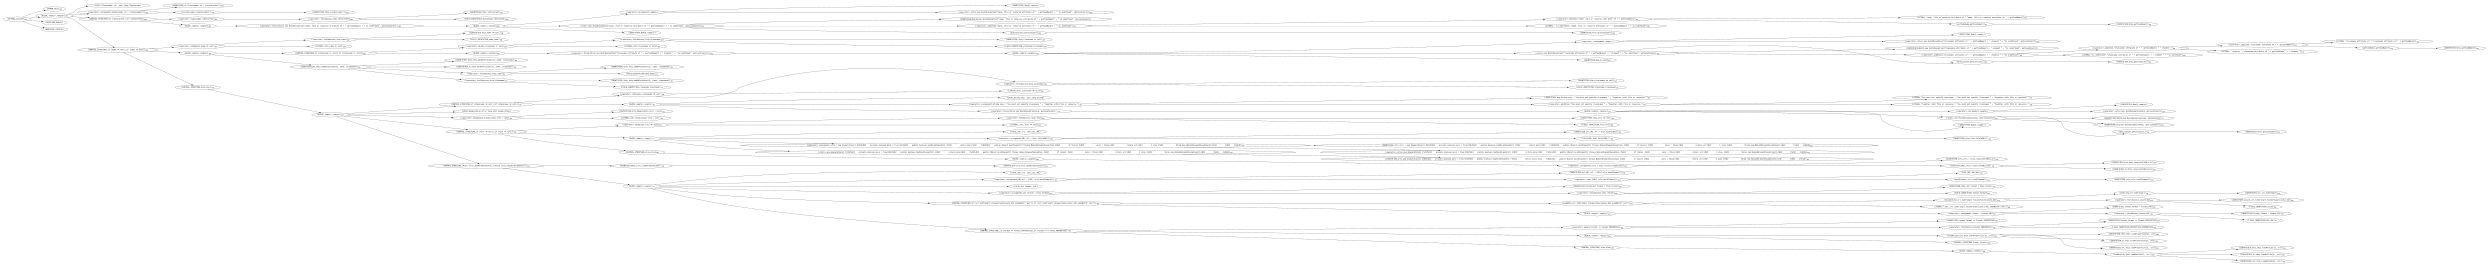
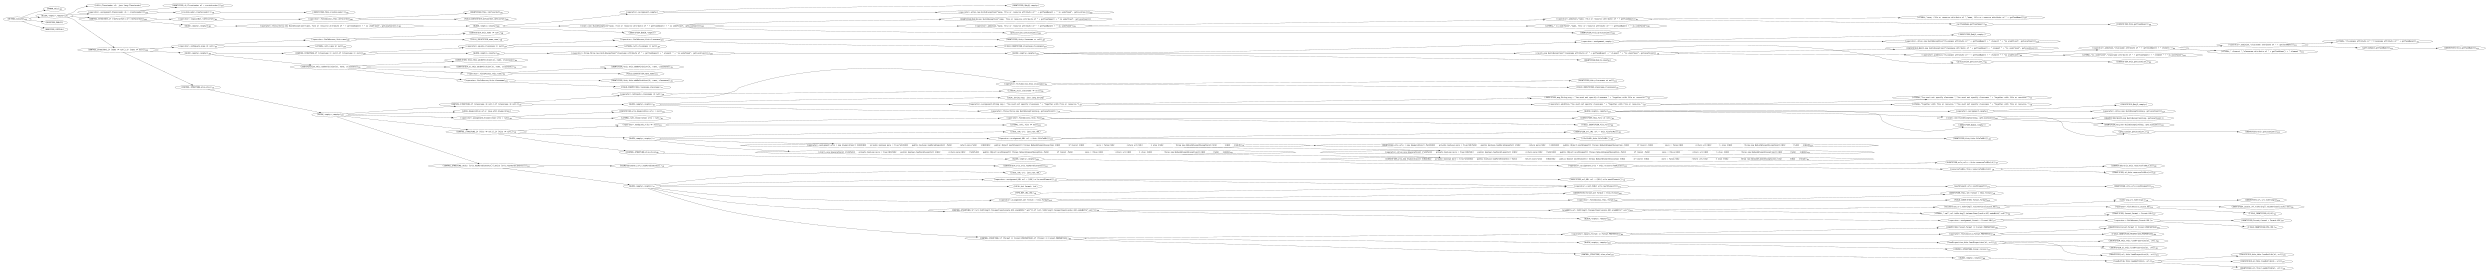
  digraph {
    fontname="JetBrains Mono"
    rankdir=LR
    node [fontname="JetBrains Mono"]
    edge [fontname="JetBrains Mono"]
    n1 [label=<(METHOD,execute)<SUB>199</SUB>>]
    n2 [label=<(PARAM,this)<SUB>199</SUB>>]
    n3 [label=<(BLOCK,&lt;empty&gt;,&lt;empty&gt;)<SUB>199</SUB>>]
    n4 [label=<(MODIFIER,PUBLIC)>]
    n5 [label=<(MODIFIER,VIRTUAL)>]
    n6 [label=<(LOCAL,ClassLoader al: java.lang.ClassLoader)>]
    n7 [label=<(&lt;operator&gt;.assignment,ClassLoader al = createLoader())<SUB>200</SUB>>]
    n8 [label=<(CONTROL_STRUCTURE,if (!definerSet),if (!definerSet))<SUB>202</SUB>>]
    n9 [label=<(CONTROL_STRUCTURE,if (name != null),if (name != null))<SUB>208</SUB>>]
    n10 [label=<(IDENTIFIER,al,ClassLoader al = createLoader())<SUB>200</SUB>>]
    n11 [label=<(createLoader,createLoader())<SUB>200</SUB>>]
    n12 [label=<(&lt;operator&gt;.logicalNot,!definerSet)<SUB>202</SUB>>]
    n13 [label=<(BLOCK,&lt;empty&gt;,&lt;empty&gt;)<SUB>202</SUB>>]
    n14 [label=<(&lt;operator&gt;.notEquals,name != null)<SUB>208</SUB>>]
    n15 [label=<(BLOCK,&lt;empty&gt;,&lt;empty&gt;)<SUB>208</SUB>>]
    n16 [label=<(CONTROL_STRUCTURE,else,else)<SUB>215</SUB>>]
    n17 [label=<(IDENTIFIER,this,createLoader())<SUB>200</SUB>>]
    n18 [label=<(&lt;operator&gt;.fieldAccess,this.definerSet)<SUB>202</SUB>>]
    n19 [label=<(&lt;operator&gt;.throw,throw new BuildException(&quot;name, file or resource attribute of &quot; + getTaskName() + &quot; is undefined&quot;, getLocation());)<SUB>203</SUB>>]
    n20 [label=<(IDENTIFIER,this,!definerSet)<SUB>202</SUB>>]
    n21 [label=<(FIELD_IDENTIFIER,definerSet,definerSet)<SUB>202</SUB>>]
    n22 [label=<(BLOCK,&lt;empty&gt;,&lt;empty&gt;)<SUB>203</SUB>>]
    n23 [label=<(&lt;operator&gt;.assignment,&lt;empty&gt;)>]
    n24 [label=<(&lt;init&gt;,new BuildException(&quot;name, file or resource attribute of &quot; + getTaskName() + &quot; is undefined&quot;, getLocation()))<SUB>203</SUB>>]
    n25 [label=<(IDENTIFIER,$obj0,&lt;empty&gt;)>]
    n26 [label=<(IDENTIFIER,$obj0,&lt;empty&gt;)>]
    n27 [label=<(&lt;operator&gt;.alloc,new BuildException(&quot;name, file or resource attribute of &quot; + getTaskName() + &quot; is undefined&quot;, getLocation()))<SUB>203</SUB>>]
    n28 [label=<(IDENTIFIER,$obj0,new BuildException(&quot;name, file or resource attribute of &quot; + getTaskName() + &quot; is undefined&quot;, getLocation()))>]
    n29 [label=<(&lt;operator&gt;.addition,&quot;name, file or resource attribute of &quot; + getTaskName() + &quot; is undefined&quot;)<SUB>204</SUB>>]
    n30 [label=<(getLocation,getLocation())<SUB>205</SUB>>]
    n31 [label=<(&lt;operator&gt;.addition,&quot;name, file or resource attribute of &quot; + getTaskName())<SUB>204</SUB>>]
    n32 [label=<(LITERAL,&quot; is undefined&quot;,&quot;name, file or resource attribute of &quot; + getTaskName() + &quot; is undefined&quot;)<SUB>205</SUB>>]
    n33 [label=<(IDENTIFIER,this,getLocation())<SUB>205</SUB>>]
    n34 [label=<(LITERAL,&quot;name, file or resource attribute of &quot;,&quot;name, file or resource attribute of &quot; + getTaskName())<SUB>204</SUB>>]
    n35 [label=<(getTaskName,getTaskName())<SUB>205</SUB>>]
    n36 [label=<(IDENTIFIER,this,getTaskName())<SUB>205</SUB>>]
    n37 [label=<(&lt;operator&gt;.fieldAccess,this.name)<SUB>208</SUB>>]
    n38 [label=<(LITERAL,null,name != null)<SUB>208</SUB>>]
    n39 [label=<(CONTROL_STRUCTURE,if (classname == null),if (classname == null))<SUB>209</SUB>>]
    n40 [label=<(addDefinition,this.addDefinition(al, name, classname))<SUB>214</SUB>>]
    n41 [label=<(BLOCK,&lt;empty&gt;,&lt;empty&gt;)<SUB>215</SUB>>]
    n42 [label=<(IDENTIFIER,this,name != null)<SUB>208</SUB>>]
    n43 [label=<(FIELD_IDENTIFIER,name,name)<SUB>208</SUB>>]
    n44 [label=<(&lt;operator&gt;.equals,classname == null)<SUB>209</SUB>>]
    n45 [label=<(BLOCK,&lt;empty&gt;,&lt;empty&gt;)<SUB>209</SUB>>]
    n46 [label=<(IDENTIFIER,this,this.addDefinition(al, name, classname))<SUB>214</SUB>>]
    n47 [label=<(IDENTIFIER,al,this.addDefinition(al, name, classname))<SUB>214</SUB>>]
    n48 [label=<(&lt;operator&gt;.fieldAccess,this.name)<SUB>214</SUB>>]
    n49 [label=<(&lt;operator&gt;.fieldAccess,this.classname)<SUB>214</SUB>>]
    n50 [label=<(&lt;operator&gt;.fieldAccess,this.classname)<SUB>209</SUB>>]
    n51 [label=<(LITERAL,null,classname == null)<SUB>209</SUB>>]
    n52 [label=<(&lt;operator&gt;.throw,throw new BuildException(&quot;classname attribute of &quot; + getTaskName() + &quot; element &quot; + &quot;is undefined&quot;, getLocation());)<SUB>210</SUB>>]
    n53 [label=<(IDENTIFIER,this,classname == null)<SUB>209</SUB>>]
    n54 [label=<(FIELD_IDENTIFIER,classname,classname)<SUB>209</SUB>>]
    n55 [label=<(BLOCK,&lt;empty&gt;,&lt;empty&gt;)<SUB>210</SUB>>]
    n56 [label=<(&lt;operator&gt;.assignment,&lt;empty&gt;)>]
    n57 [label=<(&lt;init&gt;,new BuildException(&quot;classname attribute of &quot; + getTaskName() + &quot; element &quot; + &quot;is undefined&quot;, getLocation()))<SUB>210</SUB>>]
    n58 [label=<(IDENTIFIER,$obj1,&lt;empty&gt;)>]
    n59 [label=<(IDENTIFIER,$obj1,&lt;empty&gt;)>]
    n60 [label=<(&lt;operator&gt;.alloc,new BuildException(&quot;classname attribute of &quot; + getTaskName() + &quot; element &quot; + &quot;is undefined&quot;, getLocation()))<SUB>210</SUB>>]
    n61 [label=<(IDENTIFIER,$obj1,new BuildException(&quot;classname attribute of &quot; + getTaskName() + &quot; element &quot; + &quot;is undefined&quot;, getLocation()))>]
    n62 [label=<(&lt;operator&gt;.addition,&quot;classname attribute of &quot; + getTaskName() + &quot; element &quot; + &quot;is undefined&quot;)<SUB>211</SUB>>]
    n63 [label=<(getLocation,getLocation())<SUB>212</SUB>>]
    n64 [label=<(&lt;operator&gt;.addition,&quot;classname attribute of &quot; + getTaskName() + &quot; element &quot;)<SUB>211</SUB>>]
    n65 [label=<(LITERAL,&quot;is undefined&quot;,&quot;classname attribute of &quot; + getTaskName() + &quot; element &quot; + &quot;is undefined&quot;)<SUB>212</SUB>>]
    n66 [label=<(IDENTIFIER,this,getLocation())<SUB>212</SUB>>]
    n67 [label=<(&lt;operator&gt;.addition,&quot;classname attribute of &quot; + getTaskName())<SUB>211</SUB>>]
    n68 [label=<(LITERAL,&quot; element &quot;,&quot;classname attribute of &quot; + getTaskName() + &quot; element &quot;)<SUB>211</SUB>>]
    n69 [label=<(LITERAL,&quot;classname attribute of &quot;,&quot;classname attribute of &quot; + getTaskName())<SUB>211</SUB>>]
    n70 [label=<(getTaskName,getTaskName())<SUB>211</SUB>>]
    n71 [label=<(IDENTIFIER,this,getTaskName())<SUB>211</SUB>>]
    n72 [label=<(IDENTIFIER,this,this.addDefinition(al, name, classname))<SUB>214</SUB>>]
    n73 [label=<(FIELD_IDENTIFIER,name,name)<SUB>214</SUB>>]
    n74 [label=<(IDENTIFIER,this,this.addDefinition(al, name, classname))<SUB>214</SUB>>]
    n75 [label=<(FIELD_IDENTIFIER,classname,classname)<SUB>214</SUB>>]
    n76 [label=<(CONTROL_STRUCTURE,if (classname != null),if (classname != null))<SUB>216</SUB>>]
    n77 [label=<(LOCAL,Enumeration urls: java.util.Enumeration)>]
    n78 [label=<(&lt;operator&gt;.assignment,Enumeration urls = null)<SUB>221</SUB>>]
    n79 [label=<(CONTROL_STRUCTURE,if (file != null),if (file != null))<SUB>222</SUB>>]
    n80 [label=<(CONTROL_STRUCTURE,while (urls.hasMoreElements()),while (urls.hasMoreElements()))<SUB>242</SUB>>]
    n81 [label=<(&lt;operator&gt;.notEquals,classname != null)<SUB>216</SUB>>]
    n82 [label=<(BLOCK,&lt;empty&gt;,&lt;empty&gt;)<SUB>216</SUB>>]
    n83 [label=<(IDENTIFIER,urls,Enumeration urls = null)<SUB>221</SUB>>]
    n84 [label=<(LITERAL,null,Enumeration urls = null)<SUB>221</SUB>>]
    n85 [label=<(&lt;operator&gt;.notEquals,file != null)<SUB>222</SUB>>]
    n86 [label=<(BLOCK,&lt;empty&gt;,&lt;empty&gt;)<SUB>222</SUB>>]
    n87 [label=<(CONTROL_STRUCTURE,else,else)<SUB>238</SUB>>]
    n88 [label=<(hasMoreElements,urls.hasMoreElements())<SUB>242</SUB>>]
    n89 [label=<(BLOCK,&lt;empty&gt;,&lt;empty&gt;)<SUB>242</SUB>>]
    n90 [label=<(&lt;operator&gt;.fieldAccess,this.classname)<SUB>216</SUB>>]
    n91 [label=<(LITERAL,null,classname != null)<SUB>216</SUB>>]
    n92 [label=<(LOCAL,String msg: java.lang.String)>]
    n93 [label=<(&lt;operator&gt;.assignment,String msg = &quot;You must not specify classname &quot; + &quot;together with file or resource.&quot;)<SUB>217</SUB>>]
    n94 [label=<(&lt;operator&gt;.throw,throw new BuildException(msg, getLocation());)<SUB>219</SUB>>]
    n95 [label=<(IDENTIFIER,this,classname != null)<SUB>216</SUB>>]
    n96 [label=<(FIELD_IDENTIFIER,classname,classname)<SUB>216</SUB>>]
    n97 [label=<(IDENTIFIER,msg,String msg = &quot;You must not specify classname &quot; + &quot;together with file or resource.&quot;)<SUB>217</SUB>>]
    n98 [label=<(&lt;operator&gt;.addition,&quot;You must not specify classname &quot; + &quot;together with file or resource.&quot;)<SUB>217</SUB>>]
    n99 [label=<(BLOCK,&lt;empty&gt;,&lt;empty&gt;)<SUB>219</SUB>>]
    n100 [label=<(LITERAL,&quot;You must not specify classname &quot;,&quot;You must not specify classname &quot; + &quot;together with file or resource.&quot;)<SUB>217</SUB>>]
    n101 [label=<(LITERAL,&quot;together with file or resource.&quot;,&quot;You must not specify classname &quot; + &quot;together with file or resource.&quot;)<SUB>218</SUB>>]
    n102 [label=<(&lt;operator&gt;.assignment,&lt;empty&gt;)>]
    n103 [label=<(&lt;init&gt;,new BuildException(msg, getLocation()))<SUB>219</SUB>>]
    n104 [label=<(IDENTIFIER,$obj2,&lt;empty&gt;)>]
    n105 [label=<(IDENTIFIER,$obj2,&lt;empty&gt;)>]
    n106 [label=<(&lt;operator&gt;.alloc,new BuildException(msg, getLocation()))<SUB>219</SUB>>]
    n107 [label=<(IDENTIFIER,$obj2,new BuildException(msg, getLocation()))>]
    n108 [label=<(IDENTIFIER,msg,new BuildException(msg, getLocation()))<SUB>219</SUB>>]
    n109 [label=<(getLocation,getLocation())<SUB>219</SUB>>]
    n110 [label=<(IDENTIFIER,this,getLocation())<SUB>219</SUB>>]
    n111 [label=<(&lt;operator&gt;.fieldAccess,this.file)<SUB>222</SUB>>]
    n112 [label=<(LITERAL,null,file != null)<SUB>222</SUB>>]
    n113 [label=<(LOCAL,URL url: java.net.URL)>]
    n114 [label=<(&lt;operator&gt;.assignment,URL url = this.fileToURL())<SUB>223</SUB>>]
    n115 [label=<(&lt;operator&gt;.assignment,urls = new Enumeration() {\012\012    private boolean more = true;\012\012    public boolean hasMoreElements() {\012        return more;\012    }\012\012    public Object nextElement() throws NoSuchElementException {\012        if (more) {\012            more = false;\012            return url;\012        } else {\012            throw new NoSuchElementException();\012        }\012    }\012})<SUB>224</SUB>>]
    n116 [label=<(&lt;init&gt;,new Enumeration() {\012\012    private boolean more = true;\012\012    public boolean hasMoreElements() {\012        return more;\012    }\012\012    public Object nextElement() throws NoSuchElementException {\012        if (more) {\012            more = false;\012            return url;\012        } else {\012            throw new NoSuchElementException();\012        }\012    }\012})<SUB>224</SUB>>]
    n117 [label=<(BLOCK,&lt;empty&gt;,&lt;empty&gt;)<SUB>238</SUB>>]
    n118 [label=<(IDENTIFIER,this,file != null)<SUB>222</SUB>>]
    n119 [label=<(FIELD_IDENTIFIER,file,file)<SUB>222</SUB>>]
    n120 [label=<(IDENTIFIER,url,URL url = this.fileToURL())<SUB>223</SUB>>]
    n121 [label=<(fileToURL,this.fileToURL())<SUB>223</SUB>>]
    n122 [label=<(IDENTIFIER,urls,urls = new Enumeration() {\012\012    private boolean more = true;\012\012    public boolean hasMoreElements() {\012        return more;\012    }\012\012    public Object nextElement() throws NoSuchElementException {\012        if (more) {\012            more = false;\012            return url;\012        } else {\012            throw new NoSuchElementException();\012        }\012    }\012})<SUB>224</SUB>>]
    n123 [label=<(&lt;operator&gt;.alloc,new Enumeration() {\012\012    private boolean more = true;\012\012    public boolean hasMoreElements() {\012        return more;\012    }\012\012    public Object nextElement() throws NoSuchElementException {\012        if (more) {\012            more = false;\012            return url;\012        } else {\012            throw new NoSuchElementException();\012        }\012    }\012})<SUB>224</SUB>>]
    n124 [label=<(IDENTIFIER,urls,new Enumeration() {\012\012    private boolean more = true;\012\012    public boolean hasMoreElements() {\012        return more;\012    }\012\012    public Object nextElement() throws NoSuchElementException {\012        if (more) {\012            more = false;\012            return url;\012        } else {\012            throw new NoSuchElementException();\012        }\012    }\012})<SUB>224</SUB>>]
    n125 [label=<(IDENTIFIER,this,this.fileToURL())<SUB>223</SUB>>]
    n126 [label=<(&lt;operator&gt;.assignment,urls = this.resourceToURLs(al))<SUB>239</SUB>>]
    n127 [label=<(IDENTIFIER,urls,urls = this.resourceToURLs(al))<SUB>239</SUB>>]
    n128 [label=<(resourceToURLs,this.resourceToURLs(al))<SUB>239</SUB>>]
    n129 [label=<(IDENTIFIER,this,this.resourceToURLs(al))<SUB>239</SUB>>]
    n130 [label=<(IDENTIFIER,al,this.resourceToURLs(al))<SUB>239</SUB>>]
    n131 [label=<(IDENTIFIER,urls,urls.hasMoreElements())<SUB>242</SUB>>]
    n132 [label=<(LOCAL,URL url: java.net.URL)>]
    n133 [label=<(&lt;operator&gt;.assignment,URL url = (URL) urls.nextElement())<SUB>243</SUB>>]
    n134 [label=<(LOCAL,int format: int)>]
    n135 [label=<(&lt;operator&gt;.assignment,int format = this.format)<SUB>245</SUB>>]
    n136 [label=<(CONTROL_STRUCTURE,if (url.toString().toLowerCase(Locale.US).endsWith(&quot;.xml&quot;)),if (url.toString().toLowerCase(Locale.US).endsWith(&quot;.xml&quot;)))<SUB>246</SUB>>]
    n137 [label=<(CONTROL_STRUCTURE,if (format == Format.PROPERTIES),if (format == Format.PROPERTIES))<SUB>250</SUB>>]
    n138 [label=<(IDENTIFIER,url,URL url = (URL) urls.nextElement())<SUB>243</SUB>>]
    n139 [label=<(&lt;operator&gt;.cast,(URL) urls.nextElement())<SUB>243</SUB>>]
    n140 [label=<(IDENTIFIER,format,int format = this.format)<SUB>285</SUB>>]
    n141 [label=<(&lt;operator&gt;.fieldAccess,this.format)<SUB>245</SUB>>]
    n142 [label=<(endsWith,url.toString().toLowerCase(Locale.US).endsWith(&quot;.xml&quot;))<SUB>246</SUB>>]
    n143 [label=<(BLOCK,&lt;empty&gt;,&lt;empty&gt;)<SUB>246</SUB>>]
    n144 [label=<(&lt;operator&gt;.equals,format == Format.PROPERTIES)<SUB>250</SUB>>]
    n145 [label=<(BLOCK,&lt;empty&gt;,&lt;empty&gt;)<SUB>250</SUB>>]
    n146 [label=<(CONTROL_STRUCTURE,else,else)<SUB>253</SUB>>]
    n147 [label=<(TYPE_REF,URL,URL)<SUB>243</SUB>>]
    n148 [label=<(nextElement,urls.nextElement())<SUB>243</SUB>>]
    n149 [label=<(IDENTIFIER,urls,urls.nextElement())<SUB>243</SUB>>]
    n150 [label=<(IDENTIFIER,this,int format = this.format)<SUB>245</SUB>>]
    n151 [label=<(FIELD_IDENTIFIER,format,format)<SUB>245</SUB>>]
    n152 [label=<(toLowerCase,url.toString().toLowerCase(Locale.US))<SUB>246</SUB>>]
    n153 [label=<(LITERAL,&quot;.xml&quot;,url.toString().toLowerCase(Locale.US).endsWith(&quot;.xml&quot;))<SUB>246</SUB>>]
    n154 [label=<(&lt;operator&gt;.assignment,format = Format.XML)<SUB>247</SUB>>]
    n155 [label=<(toString,url.toString())<SUB>246</SUB>>]
    n156 [label=<(&lt;operator&gt;.fieldAccess,Locale.US)<SUB>246</SUB>>]
    n157 [label=<(IDENTIFIER,url,url.toString())<SUB>246</SUB>>]
    n158 [label=<(IDENTIFIER,Locale,url.toString().toLowerCase(Locale.US))<SUB>246</SUB>>]
    n159 [label=<(FIELD_IDENTIFIER,US,US)<SUB>246</SUB>>]
    n160 [label=<(IDENTIFIER,format,format = Format.XML)<SUB>247</SUB>>]
    n161 [label=<(&lt;operator&gt;.fieldAccess,Format.XML)<SUB>247</SUB>>]
    n162 [label=<(IDENTIFIER,Format,format = Format.XML)<SUB>247</SUB>>]
    n163 [label=<(FIELD_IDENTIFIER,XML,XML)<SUB>247</SUB>>]
    n164 [label=<(IDENTIFIER,format,format == Format.PROPERTIES)<SUB>250</SUB>>]
    n165 [label=<(&lt;operator&gt;.fieldAccess,Format.PROPERTIES)<SUB>250</SUB>>]
    n166 [label=<(loadProperties,this.loadProperties(al, url))<SUB>251</SUB>>]
    n167 [label=<(CONTROL_STRUCTURE,break;,break;)<SUB>252</SUB>>]
    n168 [label=<(BLOCK,&lt;empty&gt;,&lt;empty&gt;)<SUB>253</SUB>>]
    n169 [label=<(IDENTIFIER,Format,format == Format.PROPERTIES)<SUB>250</SUB>>]
    n170 [label=<(FIELD_IDENTIFIER,PROPERTIES,PROPERTIES)<SUB>250</SUB>>]
    n171 [label=<(IDENTIFIER,this,this.loadProperties(al, url))<SUB>251</SUB>>]
    n172 [label=<(IDENTIFIER,al,this.loadProperties(al, url))<SUB>251</SUB>>]
    n173 [label=<(IDENTIFIER,url,this.loadProperties(al, url))<SUB>251</SUB>>]
    n174 [label=<(loadAntlib,this.loadAntlib(al, url))<SUB>254</SUB>>]
    n175 [label=<(IDENTIFIER,this,this.loadAntlib(al, url))<SUB>254</SUB>>]
    n176 [label=<(IDENTIFIER,al,this.loadAntlib(al, url))<SUB>254</SUB>>]
    n177 [label=<(IDENTIFIER,url,this.loadAntlib(al, url))<SUB>254</SUB>>]
    n1 -> n2
    n1 -> n3
    n1 -> n4
    n1 -> n5
    n3 -> n6
    n3 -> n7
    n3 -> n8
    n3 -> n9
    n7 -> n10
    n7 -> n11
    n8 -> n12
    n8 -> n13
    n9 -> n14
    n9 -> n15
    n9 -> n16
    n11 -> n17
    n12 -> n18
    n13 -> n19
    n14 -> n37
    n14 -> n38
    n15 -> n39
    n15 -> n40
    n16 -> n41
    n18 -> n20
    n18 -> n21
    n19 -> n22
    n22 -> n23
    n22 -> n24
    n22 -> n25
    n23 -> n26
    n23 -> n27
    n24 -> n28
    n24 -> n29
    n24 -> n30
    n29 -> n31
    n29 -> n32
    n30 -> n33
    n31 -> n34
    n31 -> n35
    n35 -> n36
    n37 -> n42
    n37 -> n43
    n39 -> n44
    n39 -> n45
    n40 -> n46
    n40 -> n47
    n40 -> n48
    n40 -> n49
    n41 -> n76
    n41 -> n77
    n41 -> n78
    n41 -> n79
    n41 -> n80
    n44 -> n50
    n44 -> n51
    n45 -> n52
    n48 -> n72
    n48 -> n73
    n49 -> n74
    n49 -> n75
    n50 -> n53
    n50 -> n54
    n52 -> n55
    n55 -> n56
    n55 -> n57
    n55 -> n58
    n56 -> n59
    n56 -> n60
    n57 -> n61
    n57 -> n62
    n57 -> n63
    n62 -> n64
    n62 -> n65
    n63 -> n66
    n64 -> n67
    n64 -> n68
    n67 -> n69
    n67 -> n70
    n70 -> n71
    n76 -> n81
    n76 -> n82
    n78 -> n83
    n78 -> n84
    n79 -> n85
    n79 -> n86
    n79 -> n87
    n80 -> n88
    n80 -> n89
    n81 -> n90
    n81 -> n91
    n82 -> n92
    n82 -> n93
    n82 -> n94
    n85 -> n111
    n85 -> n112
    n86 -> n113
    n86 -> n114
    n86 -> n115
    n86 -> n116
    n87 -> n117
    n88 -> n131
    n89 -> n132
    n89 -> n133
    n89 -> n134
    n89 -> n135
    n89 -> n136
    n89 -> n137
    n90 -> n95
    n90 -> n96
    n93 -> n97
    n93 -> n98
    n94 -> n99
    n98 -> n100
    n98 -> n101
    n99 -> n102
    n99 -> n103
    n99 -> n104
    n102 -> n105
    n102 -> n106
    n103 -> n107
    n103 -> n108
    n103 -> n109
    n109 -> n110
    n111 -> n118
    n111 -> n119
    n114 -> n120
    n114 -> n121
    n115 -> n122
    n115 -> n123
    n116 -> n124
    n117 -> n126
    n121 -> n125
    n126 -> n127
    n126 -> n128
    n128 -> n129
    n128 -> n130
    n133 -> n138
    n133 -> n139
    n135 -> n140
    n135 -> n141
    n136 -> n142
    n136 -> n143
    n137 -> n144
    n137 -> n145
    n137 -> n146
-   n139 -> n147
+   n147 -> n139
    n139 -> n148
    n141 -> n150
    n141 -> n151
    n142 -> n152
    n142 -> n153
    n143 -> n154
    n144 -> n164
    n144 -> n165
    n145 -> n166
    n145 -> n167
    n146 -> n168
    n148 -> n149
    n152 -> n155
    n152 -> n156
    n154 -> n160
    n154 -> n161
    n155 -> n157
    n156 -> n158
    n156 -> n159
    n161 -> n162
    n161 -> n163
    n165 -> n169
    n165 -> n170
    n166 -> n171
    n166 -> n172
    n166 -> n173
    n168 -> n174
    n174 -> n175
    n174 -> n176
    n174 -> n177
  }
